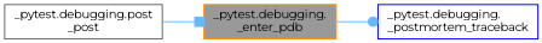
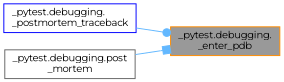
  digraph {
    fontname=Montserrat
    rankdir=LR
    node [fillcolor=white fontname=Montserrat fontsize=10 shape=box style=filled]
    edge [color=steelblue1 fontname=Montserrat fontsize=10 labelfontname=Helvetica labelfontsize=10 style=solid]
    n1 [color=darkorange fillcolor=grey60 fontcolor=black height=0.2 label="_pytest.debugging.\l_enter_pdb" width=0.4]
    n2 [color=blue height=0.2 label="_pytest.debugging.\l_postmortem_traceback" width=0.4]
-   n3 [color=gray40 height=0.2 label="_pytest.debugging.post\l_post" width=0.4]
-   n1 -> n2 [arrowhead=dot]
+   n3 [color=gray40 height=0.2 label="_pytest.debugging.post\l_mortem" width=0.4]
+   n2 -> n1 [arrowhead=dot]
    n3 -> n1 [arrowhead=box]
  }
